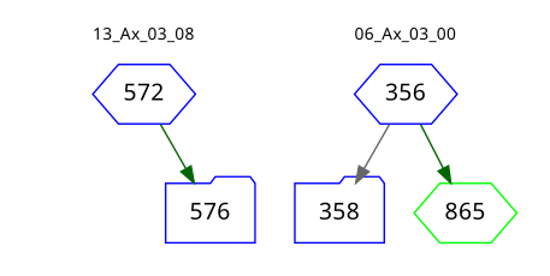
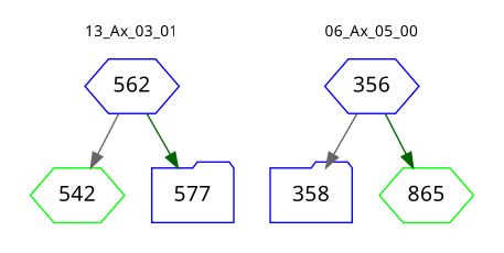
  digraph {
    fontname="Noto Sans"
    node [color=blue fontname="Noto Sans" shape=hexagon]
    edge [color=gray40 fontname="Noto Sans"]
-   n1 [label=572]
-   n3 [label=576 shape=folder]
+   n1 [label=562]
+   n2 [color=green label=542]
+   n3 [label=577 shape=folder]
    n4 [label=356]
    n5 [label=358 shape=folder]
    n6 [color=green label=865]
    subgraph cluster_1 {
      color=white
      fontsize=10
-     label="13_Ax_03_08"
+     label="13_Ax_03_01"
      n1
+     n2
      n3
    }
    subgraph cluster_2 {
      color=white
      fontsize=10
-     label="06_Ax_03_00"
+     label="06_Ax_05_00"
      n4
      n5
      n6
    }
+   n1 -> n2
    n1 -> n3 [color=darkgreen]
    n4 -> n5
    n4 -> n6 [color=darkgreen]
  }
